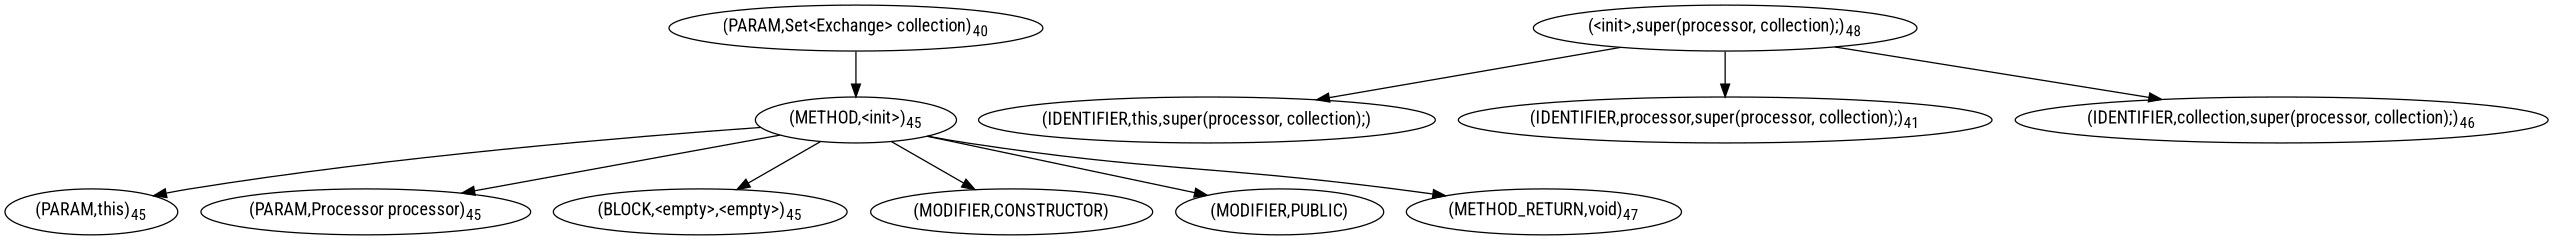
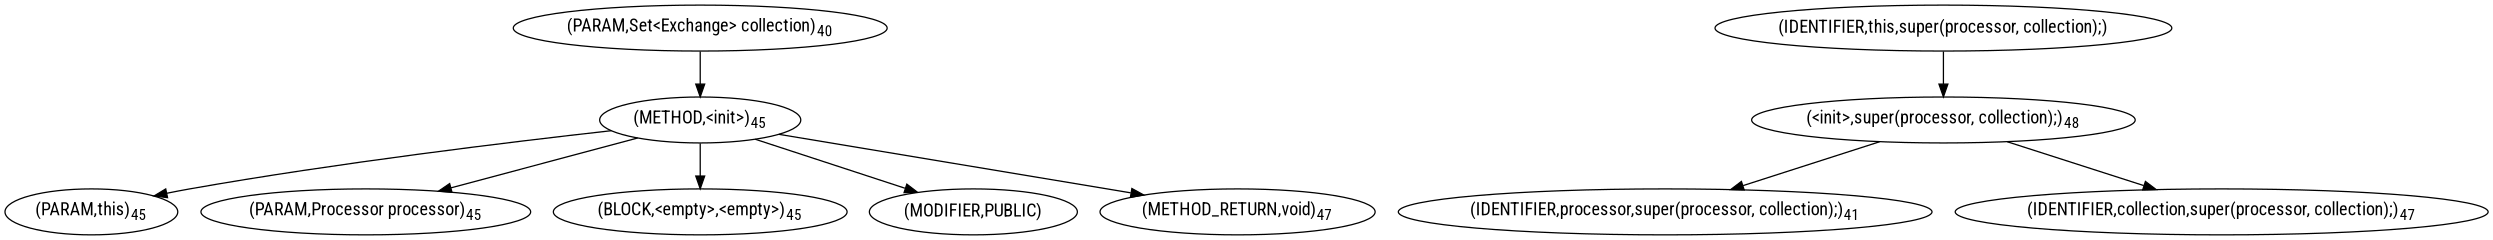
  digraph {
    fontname="Roboto Condensed"
    node [fontname="Roboto Condensed"]
    edge [fontname="Roboto Condensed"]
    n1 [label=<(METHOD,&lt;init&gt;)<SUB>45</SUB>>]
    n2 [label=<(PARAM,this)<SUB>45</SUB>>]
    n3 [label=<(PARAM,Processor processor)<SUB>45</SUB>>]
    n4 [label=<(BLOCK,&lt;empty&gt;,&lt;empty&gt;)<SUB>45</SUB>>]
-   n5 [label=<(MODIFIER,CONSTRUCTOR)>]
    n6 [label=<(MODIFIER,PUBLIC)>]
    n7 [label=<(METHOD_RETURN,void)<SUB>47</SUB>>]
    n8 [label=<(PARAM,Set&lt;Exchange&gt; collection)<SUB>40</SUB>>]
    n9 [label=<(&lt;init&gt;,super(processor, collection);)<SUB>48</SUB>>]
    n10 [label=<(IDENTIFIER,this,super(processor, collection);)>]
    n11 [label=<(IDENTIFIER,processor,super(processor, collection);)<SUB>41</SUB>>]
-   n12 [label=<(IDENTIFIER,collection,super(processor, collection);)<SUB>46</SUB>>]
+   n12 [label=<(IDENTIFIER,collection,super(processor, collection);)<SUB>47</SUB>>]
    n1 -> n2
    n1 -> n3
    n1 -> n4
-   n1 -> n5
    n1 -> n6
    n1 -> n7
    n8 -> n1
-   n9 -> n10
+   n10 -> n9
    n9 -> n11
    n9 -> n12
  }
